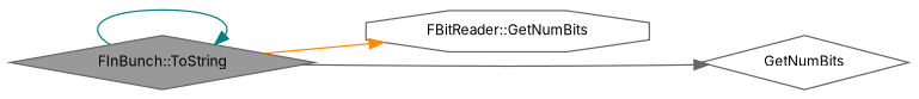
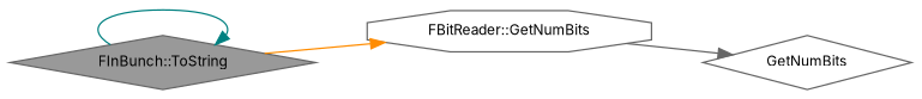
  digraph {
    fontname=Inter
    rankdir=LR
    node [color=grey40 fillcolor=white fontname=Inter fontsize=10 shape=diamond style=filled]
    edge [fontname=Inter fontsize=10 labelfontname=Helvetica labelfontsize=10 style=solid]
    n1 [color=gray40 fillcolor=grey60 fontcolor=black height=0.2 label="FInBunch::ToString" width=0.4]
    n2 [height=0.2 label="FBitReader::GetNumBits" shape=octagon width=0.4]
    n3 [height=0.2 label=GetNumBits width=0.4]
    n1 -> n1 [color=teal]
    n1 -> n2 [color=darkorange]
-   n1 -> n3 [color=gray40]
+   n2 -> n3 [color=gray40]
  }
